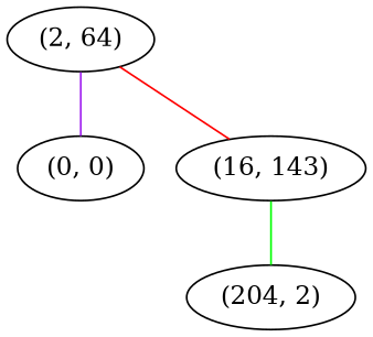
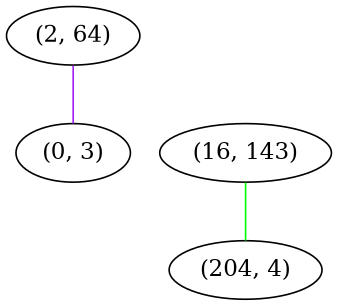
  graph {
    "(2, 64)"
-   "(0, 0)"
+   "(0, 0)" [label="(0, 3)"]
    "(16, 143)"
-   "(204, 2)"
+   "(204, 2)" [label="(204, 4)"]
    "(2, 64)" -- "(0, 0)" [color=purple weight=4]
-   "(2, 64)" -- "(16, 143)" [color=red weight=1]
    "(16, 143)" -- "(204, 2)" [color=green weight=2]
  }
